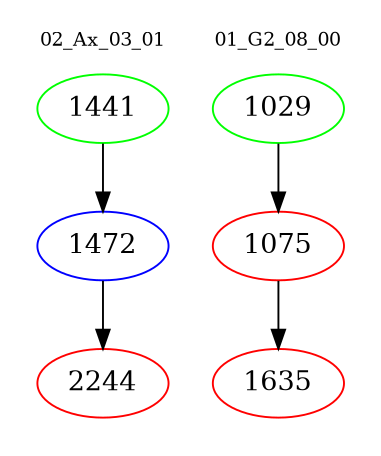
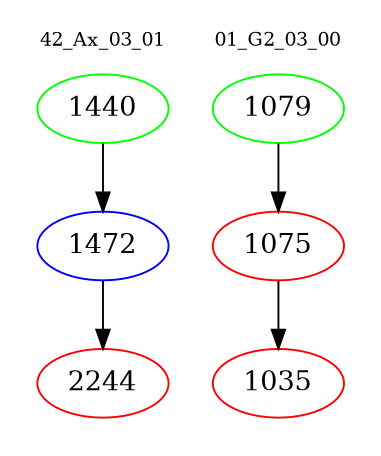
  digraph {
    node [color=red]
    edge [color=black]
-   n1 [color=green label=1441]
+   n1 [color=green label=1440]
    n2 [color=blue label=1472]
    n3 [label=2244]
-   n4 [color=green label=1029]
+   n4 [color=green label=1079]
    n5 [label=1075]
-   n6 [label=1635]
+   n6 [label=1035]
    subgraph cluster_1 {
      color=white
      fontsize=10
-     label="02_Ax_03_01"
+     label="42_Ax_03_01"
      n1
      n2
      n3
    }
    subgraph cluster_2 {
      color=white
      fontsize=10
-     label="01_G2_08_00"
+     label="01_G2_03_00"
      n4
      n5
      n6
    }
    n1 -> n2
    n2 -> n3
    n4 -> n5
    n5 -> n6
  }
